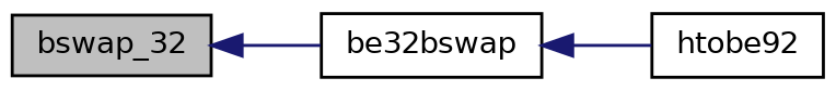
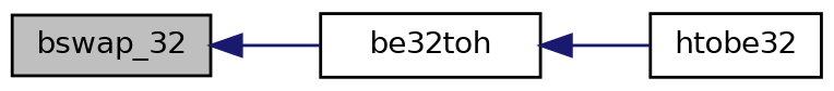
  digraph {
    rankdir=LR
    node [color=black fillcolor=white fontname=Helvetica fontsize=10 shape=record style=filled]
    edge [color=midnightblue dir=back fontname=Helvetica fontsize=10 labelfontname=Helvetica labelfontsize=10 style=solid]
    n1 [fillcolor=grey75 fontcolor=black height=0.2 label=bswap_32 width=0.4]
-   n2 [height=0.2 label=be32bswap width=0.4]
-   n3 [height=0.2 label=htobe92 width=0.4]
+   n2 [height=0.2 label=be32toh width=0.4]
+   n3 [height=0.2 label=htobe32 width=0.4]
    n1 -> n2
    n2 -> n3
  }
